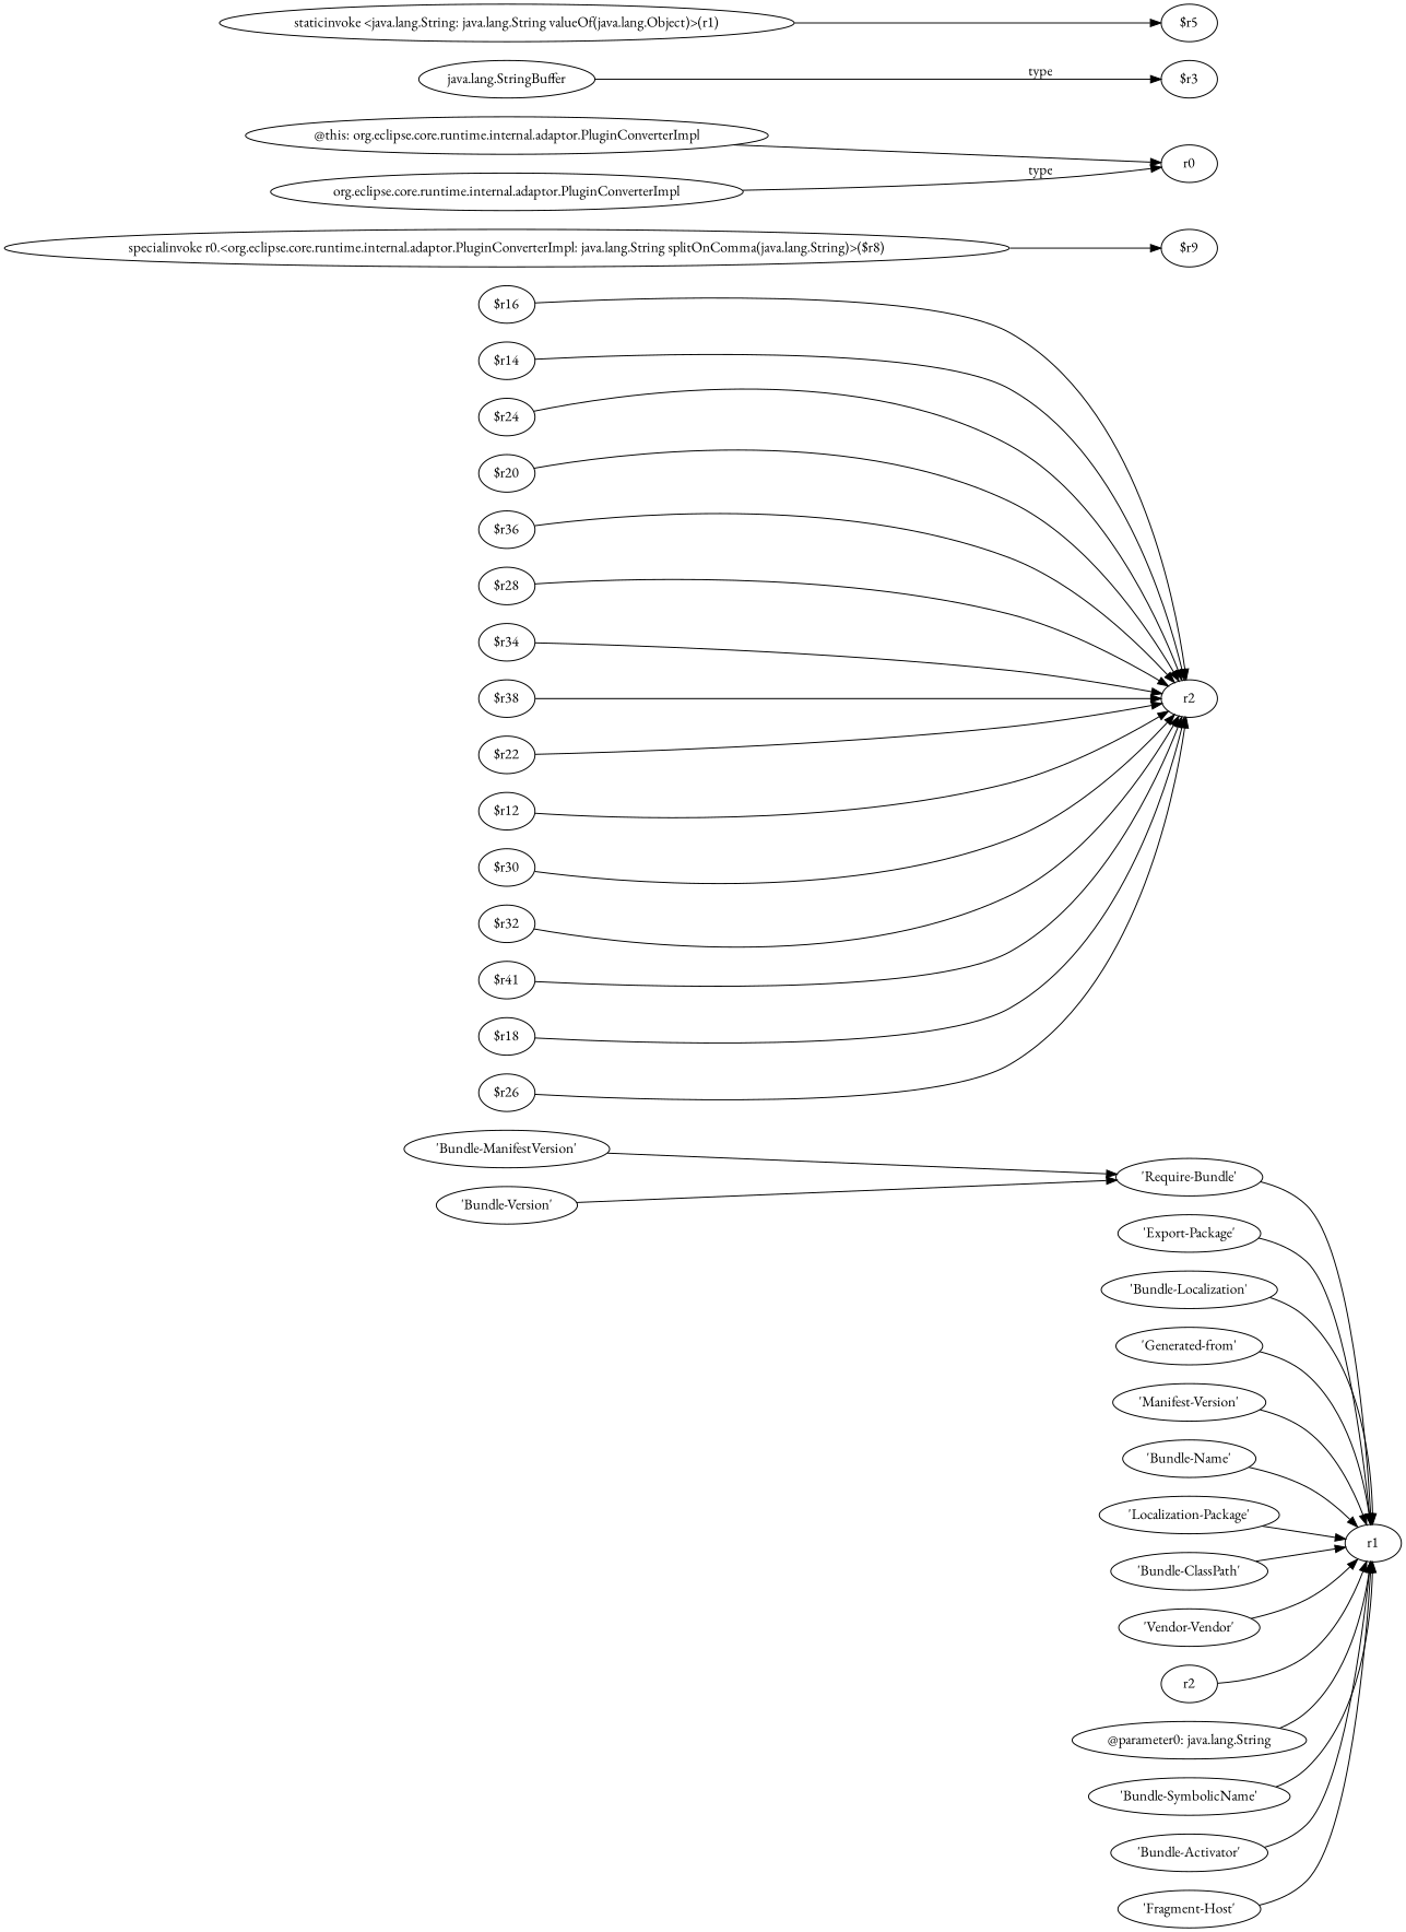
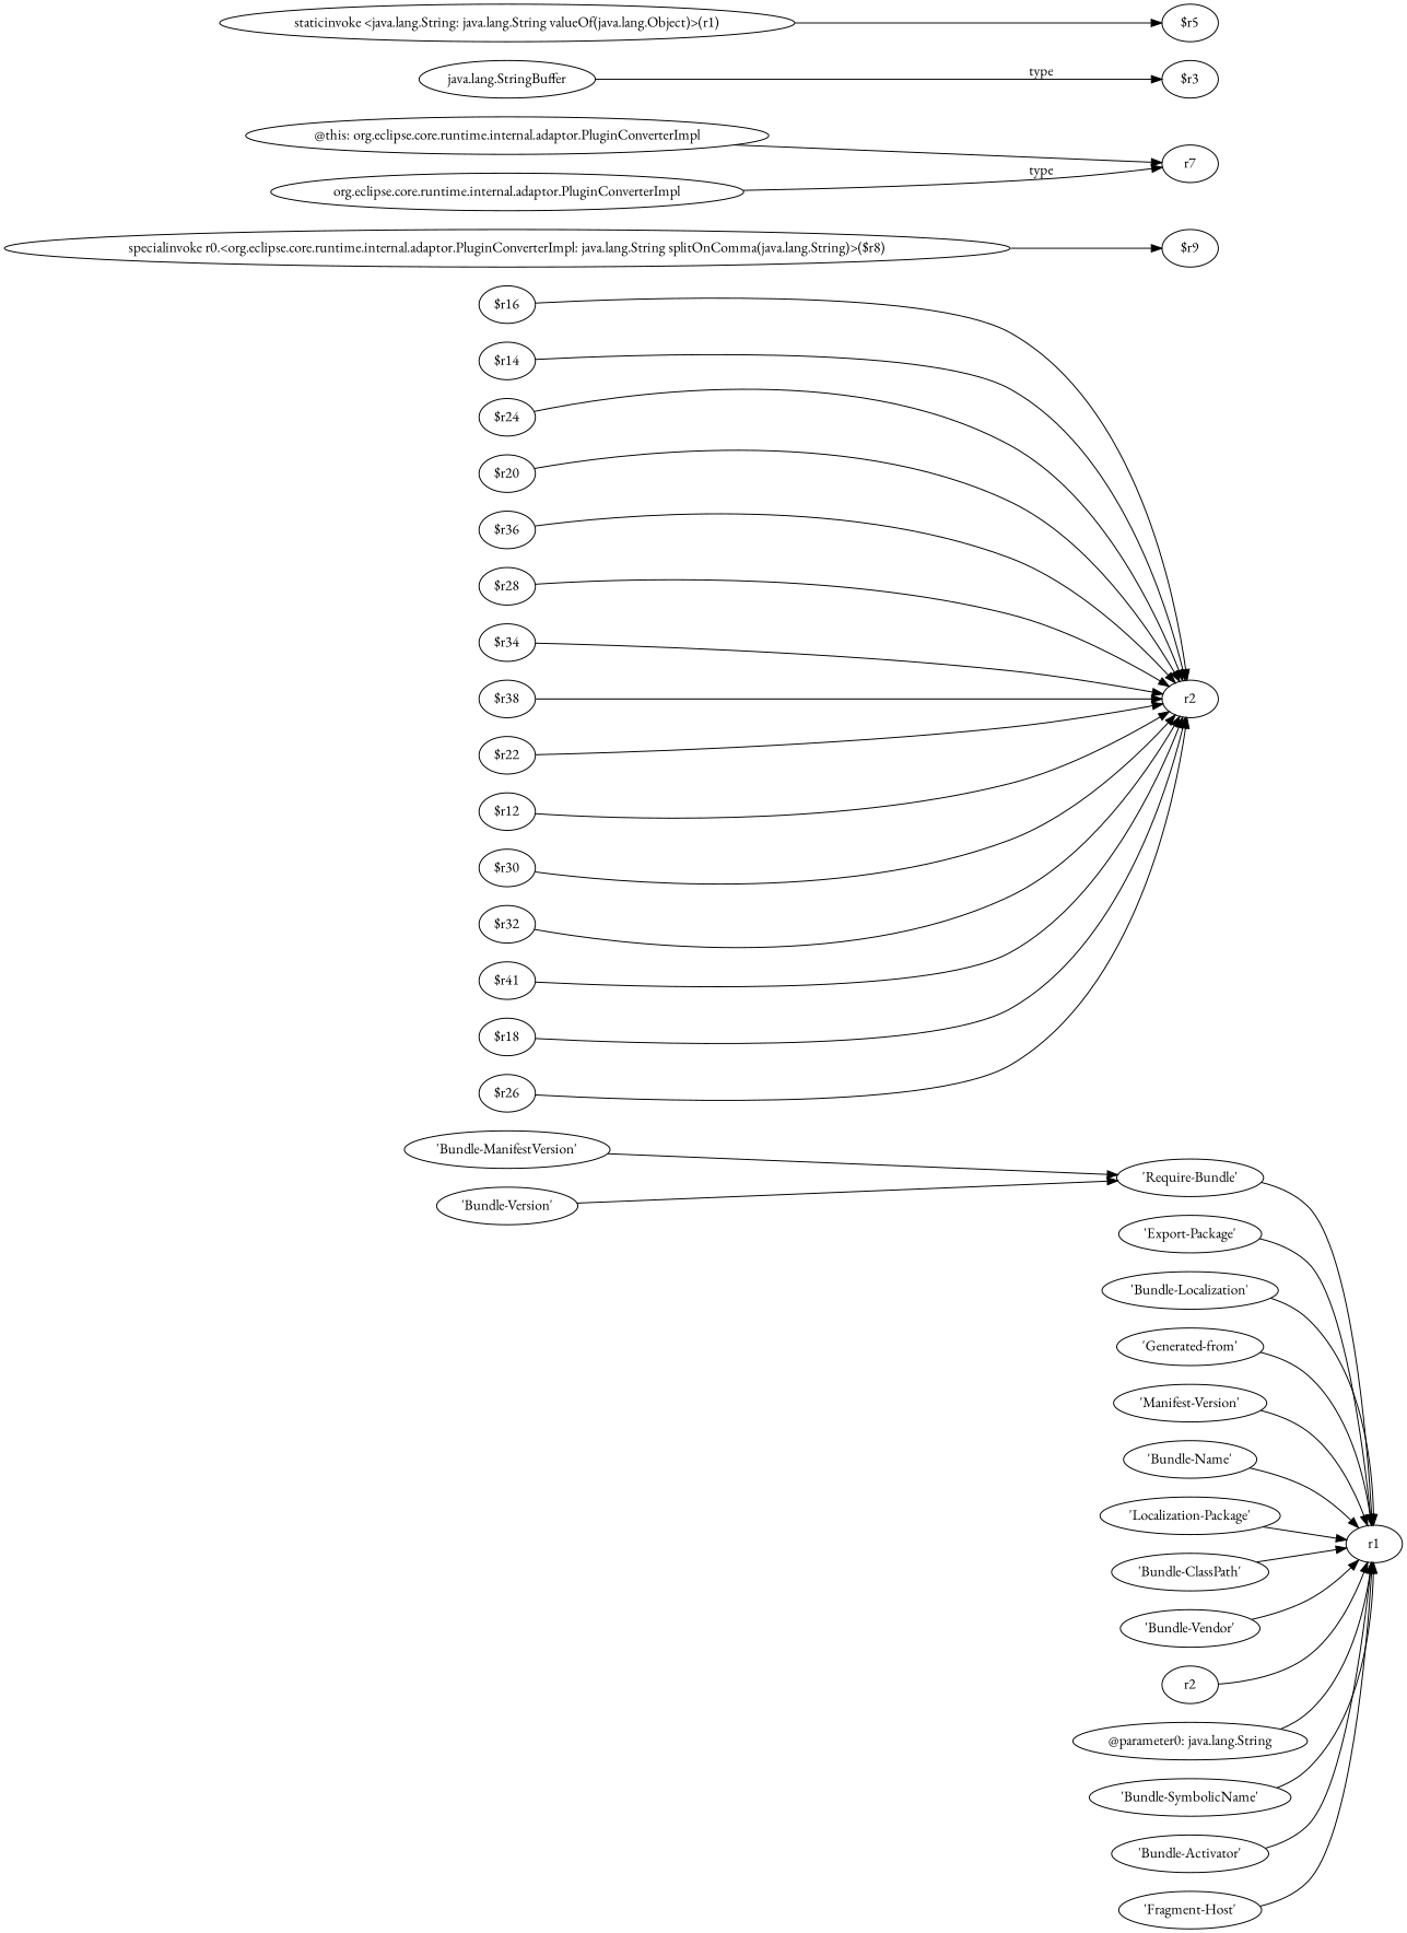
  digraph {
    fontname="EB Garamond"
    rankdir=LR
    node [fontname="EB Garamond"]
    edge [fontname="EB Garamond"]
    n1 [label="'Bundle-ManifestVersion'"]
    n2 [label="'Require-Bundle'"]
    n3 [label=r1]
    n4 [label="'Export-Package'"]
    n5 [label="$r16"]
    n6 [label=r2]
    n7 [label="'Bundle-Localization'"]
    n8 [label="'Generated-from'"]
    n9 [label="$r14"]
    n10 [label="$r24"]
    n11 [label="'Manifest-Version'"]
    n12 [label="'Bundle-Name'"]
    n13 [label="$r20"]
    n14 [label="'Localization-Package'"]
    n15 [label="$r36"]
    n16 [label="$r28"]
    n17 [label="$r34"]
    n18 [label="$r38"]
    n19 [label="specialinvoke r0.<org.eclipse.core.runtime.internal.adaptor.PluginConverterImpl: java.lang.String splitOnComma(java.lang.String)>($r8)"]
    n20 [label="$r9"]
    n21 [label="'Bundle-ClassPath'"]
    n22 [label="@this: org.eclipse.core.runtime.internal.adaptor.PluginConverterImpl"]
-   n23 [label=r0]
+   n23 [label=r7]
    n24 [label="'Bundle-Version'"]
-   n25 [label="'Vendor-Vendor'"]
+   n25 [label="'Bundle-Vendor'"]
    n26 [label="$r22"]
    n27 [label="$r12"]
    n28 [label="org.eclipse.core.runtime.internal.adaptor.PluginConverterImpl"]
    n29 [label="java.lang.StringBuffer"]
    n30 [label="$r3"]
    n31 [label="staticinvoke <java.lang.String: java.lang.String valueOf(java.lang.Object)>(r1)"]
    n32 [label="$r5"]
    n33 [label=r2]
    n34 [label="$r30"]
    n35 [label="@parameter0: java.lang.String"]
    n36 [label="'Bundle-SymbolicName'"]
    n37 [label="$r32"]
    n38 [label="$r41"]
    n39 [label="'Bundle-Activator'"]
    n40 [label="$r18"]
    n41 [label="'Fragment-Host'"]
    n42 [label="$r26"]
    n1 -> n2
    n2 -> n3
    n4 -> n3
    n5 -> n6
    n7 -> n3
    n8 -> n3
    n9 -> n6
    n10 -> n6
    n11 -> n3
    n12 -> n3
    n13 -> n6
    n14 -> n3
    n15 -> n6
    n16 -> n6
    n17 -> n6
    n18 -> n6
    n19 -> n20
    n21 -> n3
    n22 -> n23
    n24 -> n2
    n25 -> n3
    n26 -> n6
    n27 -> n6
    n28 -> n23 [label=type]
    n29 -> n30 [label=type]
    n31 -> n32
    n33 -> n3
    n34 -> n6
    n35 -> n3
    n36 -> n3
    n37 -> n6
    n38 -> n6
    n39 -> n3
    n40 -> n6
    n41 -> n3
    n42 -> n6
  }
